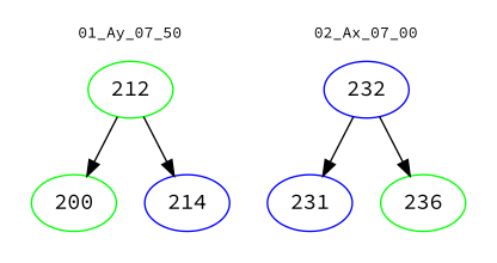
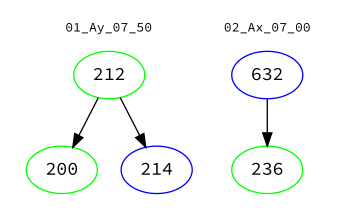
  digraph {
    fontname="Source Code Pro"
    node [color=green fontname="Source Code Pro"]
    edge [color=black fontname="Source Code Pro"]
    n1 [label=212]
    n2 [label=200]
    n3 [color=blue label=214]
-   n4 [color=blue label=232]
-   n5 [color=blue label=231]
+   n4 [color=blue label=632]
    n6 [label=236]
    subgraph cluster_1 {
      color=white
      fontsize=10
      label="01_Ay_07_50"
      n1
      n2
      n3
    }
    subgraph cluster_2 {
      color=white
      fontsize=10
      label="02_Ax_07_00"
      n4
-     n5
      n6
    }
    n1 -> n2
    n1 -> n3
-   n4 -> n5
    n4 -> n6
  }
